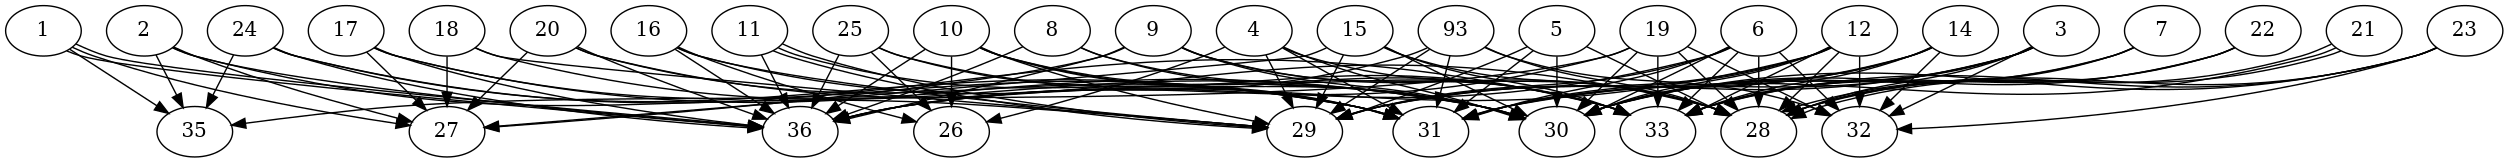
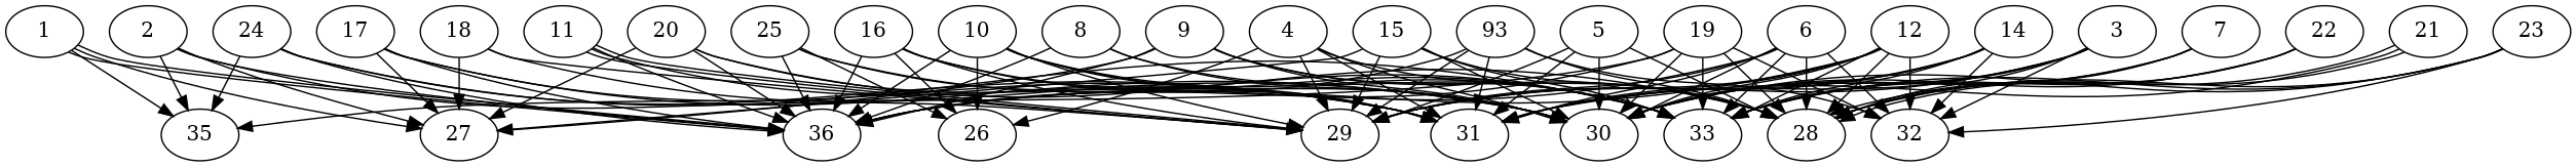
  digraph {
    node [alpha=0.03]
    1 [alpha=0.12 expect_size=5906782054656000]
    27 [expect_size=562420501652621440]
    35 [alpha=0.08 expect_size=10390366020279856]
    36 [expect_size=1028820382267769618432]
    2 [alpha=0.13 expect_size=139427903675711]
    29 [alpha=0.09 expect_size=544046070701346048]
    3 [alpha=0.19 expect_size=2131277597457510656]
    28 [alpha=0.09 expect_size=165553664015562964992]
    30 [alpha=0.08 expect_size=37652958649300144]
    31 [expect_size=486333449975674944]
    32 [alpha=0.05 expect_size=246668177750180]
    33 [alpha=0.18 expect_size=200971021720135663616]
    4 [alpha=0.17 expect_size=1059081371861326976]
    26 [alpha=0.12 expect_size=374409558535578845184]
    5 [alpha=0.06 expect_size=17206095976126532]
    6 [alpha=0.09 expect_size=637760978453974272]
    7 [alpha=0.14 expect_size=2774769656775831]
    8 [alpha=0.13 expect_size=100733733419789520]
    9 [alpha=0.16 expect_size=1172171420959300911104]
    10 [alpha=0.11 expect_size=958445413949272704]
    11 [alpha=0.20 expect_size=218195376652995584]
    12 [alpha=0.05 expect_size=3693356775283968]
    n23 [alpha=0.16 expect_size=142859123584470614016 label=93]
    14 [alpha=0.05 expect_size=349934994193259520]
    15 [alpha=0.10 expect_size=870208612548991]
    16 [alpha=0.04 expect_size=243859970800417243136]
    17 [alpha=0.10 expect_size=1345120069919090671616]
    18 [expect_size=1391928715688186624]
    19 [alpha=0.05 expect_size=1030382182141845]
    20 [alpha=0.19 expect_size=583583054569895100416]
    21 [alpha=0.18 expect_size=177156497996480]
    22 [expect_size=2554746710593110016]
    23 [alpha=0.17 expect_size=170735619452945504]
    24 [alpha=0.07 expect_size=389165267676607545344]
    25 [alpha=0.02 expect_size=44094441729233152]
    1 -> 27
    1 -> 35
    1 -> 36
    1 -> 36
    2 -> 27
    2 -> 35
    2 -> 36
    2 -> 29
    3 -> 29
    3 -> 28
    3 -> 30
    3 -> 31
    3 -> 32
    3 -> 33
    4 -> 29
    4 -> 28
    4 -> 30
    4 -> 31
    4 -> 26
    5 -> 29
    5 -> 28
    5 -> 30
    5 -> 31
    6 -> 36
    6 -> 29
    6 -> 28
    6 -> 30
    6 -> 31
    6 -> 32
    6 -> 33
    7 -> 28
    7 -> 30
    7 -> 33
    8 -> 36
    8 -> 30
    8 -> 33
    9 -> 27
    9 -> 36
    9 -> 28
    9 -> 30
    9 -> 33
    10 -> 36
    10 -> 29
    10 -> 30
    10 -> 31
    10 -> 33
    10 -> 26
    11 -> 36
    11 -> 29
    11 -> 29
    11 -> 31
    12 -> 36
    12 -> 29
    12 -> 28
    12 -> 30
    12 -> 31
    12 -> 32
    12 -> 33
    n23 -> 36
    n23 -> 29
    n23 -> 28
    n23 -> 31
    n23 -> 32
    14 -> 29
    14 -> 30
    14 -> 31
    14 -> 32
    14 -> 33
    15 -> 27
    15 -> 29
    15 -> 28
    15 -> 30
    15 -> 33
    16 -> 36
    16 -> 29
    16 -> 30
+   16 -> 33
    16 -> 26
    17 -> 27
    17 -> 36
    17 -> 30
    17 -> 31
    18 -> 27
    18 -> 29
    18 -> 30
    19 -> 35
    19 -> 36
    19 -> 28
    19 -> 30
    19 -> 32
    19 -> 33
    20 -> 27
    20 -> 36
    20 -> 28
    20 -> 31
    21 -> 28
    21 -> 28
    21 -> 31
    22 -> 28
    22 -> 30
    22 -> 33
    23 -> 28
    23 -> 30
    23 -> 32
    23 -> 33
    24 -> 35
    24 -> 36
    24 -> 31
    24 -> 33
    25 -> 36
    25 -> 31
    25 -> 33
    25 -> 26
  }
